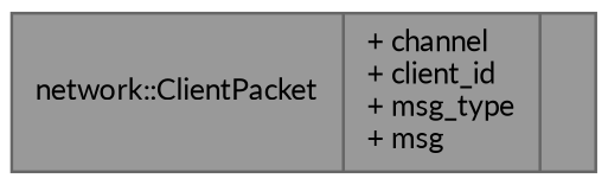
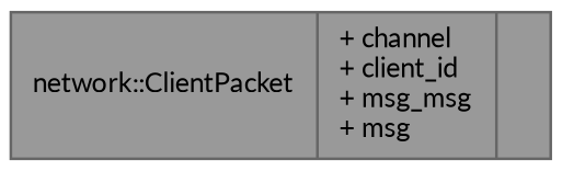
  digraph {
    rankdir=LR
    fontname=Lato
-   n1 [color=gray40 fillcolor=grey60 fontcolor=black fontname=Lato fontsize=10 height=0.2 label="{network::ClientPacket\n|+ channel\l+ client_id\l+ msg_type\l+ msg\l|}" shape=record style=filled width=0.4]
+   n1 [color=gray40 fillcolor=grey60 fontcolor=black fontname=Lato fontsize=10 height=0.2 label="{network::ClientPacket\n|+ channel\l+ client_id\l+ msg_msg\l+ msg\l|}" shape=record style=filled width=0.4]
  }
